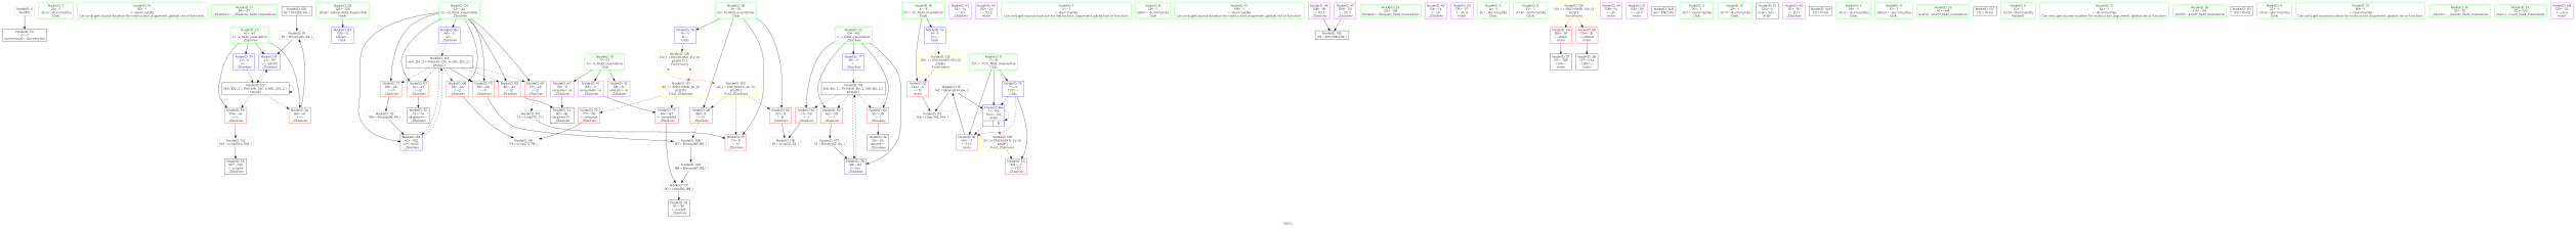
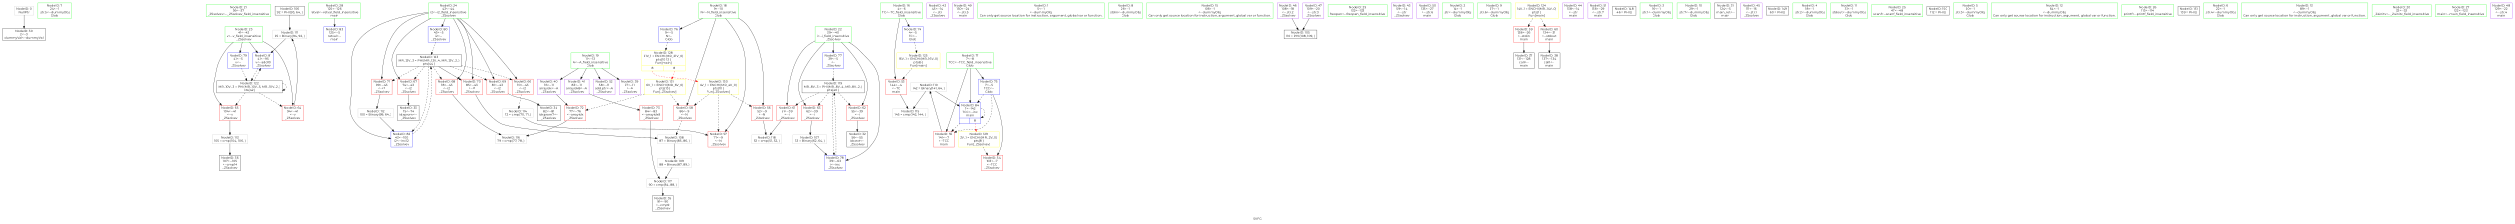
  digraph {
    fontname=Montserrat
    label=SVFG
    node [color=green fontname=Montserrat shape=record]
    edge [fontname=Montserrat style=solid]
    n1 [color=grey label="{NodeID: 0\nNullPtr}"]
    n2 [color=black label="{NodeID: 30\n2\<--3\ndummyVal\<--dummyVal\n}"]
    n3 [label="{NodeID: 7\n24\<--1\n.str.5\<--dummyObj\nGlob }"]
-   n4 [label="{NodeID: 14\n93\<--1\n\<--dummyObj\nCan only get source location for instruction, argument, global var or function.}"]
    n5 [label="{NodeID: 21\n36\<--37\n_Z5solvev\<--_Z5solvev_field_insensitive\n}"]
    n6 [color=grey label="{NodeID: 111\n95 = Binary(94, 92, )\n}"]
    n7 [color=blue label="{NodeID: 81\n41\<--95\nv\<--add10\n_Z5solvev\n}"]
    n8 [color=black label="{NodeID: 122\nMR_10V_3 = PHI(MR_10V_5, MR_10V_2, )\npts\{42 \}\n}"]
    n9 [color=red label="{NodeID: 64\n94\<--41\n\<--v\n_Z5solvev\n}"]
    n10 [color=red label="{NodeID: 65\n104\<--41\n\<--v\n_Z5solvev\n}"]
    n11 [label="{NodeID: 28\n125\<--126\nretval\<--retval_field_insensitive\nmain\n}"]
    n12 [color=blue label="{NodeID: 83\n125\<--5\nretval\<--\nmain\n}"]
    n13 [color=grey label="{NodeID: 118\n53 = cmp(51, 52, )\n}"]
    n14 [color=black label="{NodeID: 35\n91\<--90\n\<--cmp9\n_Z5solvev\n}"]
    n15 [color=yellow label="{NodeID: 125\n16V_1 = ENCHI(MR_16V_0)\npts\{6 \}\nFun[main]}" style=double]
    n16 [color=red label="{NodeID: 53\n144\<--4\n\<--TC\nmain\n}"]
    n17 [color=grey label="{NodeID: 115\n145 = cmp(142, 144, )\n}"]
    n18 [color=purple label="{NodeID: 42\n45\<--14\n\<--.str\n_Z5solvev\n}"]
    n19 [color=purple label="{NodeID: 49\n130\<--24\n\<--.str.5\nmain\n}"]
    n20 [color=red label="{NodeID: 56\n52\<--9\n\<--N\n_Z2solvev\n}"]
    n21 [color=red label="{NodeID: 63\n62\<--39\n\<--i\n_Z5solvev\n}"]
    n22 [color=grey label="{NodeID: 107\n63 = Binary(62, 64, )\n}"]
    n23 [color=blue label="{NodeID: 78\n39\<--63\ni\<--inc\n_Z5solvev\n}"]
    n24 [color=black label="{NodeID: 119\nMR_8V_3 = PHI(MR_8V_4, MR_8V_2, )\npts\{40 \}\n}"]
    n25 [color=red label="{NodeID: 70\n85\<--43\n\<--i2\n_Z5solvev\n}"]
    n26 [color=grey label="{NodeID: 108\n87 = Binary(85, 86, )\n}"]
    n27 [color=grey label="{NodeID: 109\n88 = Binary(87, 89, )\n}"]
    n28 [color=grey label="{NodeID: 117\n90 = cmp(84, 88, )\n}"]
    n29 [color=blue label="{NodeID: 77\n39\<--5\ni\<--\n_Z5solvev\n}"]
    n30 [color=red label="{NodeID: 61\n51\<--39\n\<--i\n_Z5solvev\n}"]
    n31 [color=red label="{NodeID: 62\n55\<--39\n\<--i\n_Z5solvev\n}"]
    n32 [color=black label="{NodeID: 32\n56\<--55\nidx.ext\<--\n_Z5solvev\n}"]
    n33 [color=blue label="{NodeID: 84\n7\<--142\nTCC\<--inc\nmain\n|{|<s2>8}}"]
    n34 [color=red label="{NodeID: 55\n141\<--7\n\<--TCC\nmain\n}"]
    n35 [color=yellow label="{NodeID: 129\n2V_1 = ENCHI(MR_2V_0)\npts\{8 \}\nFun[_Z5solvev]}" style=double]
    n36 [color=grey label="{NodeID: 110\n142 = Binary(141, 64, )\n}"]
    n37 [color=red label="{NodeID: 54\n103\<--7\n\<--TCC\n_Z5solvev\n}"]
    n38 [label="{NodeID: 1\n5\<--1\n\<--dummyObj\nCan only get source location for instruction, argument, global var or function.}"]
    n39 [label="{NodeID: 8\n26\<--1\nstdin\<--dummyObj\nGlob }"]
    n40 [label="{NodeID: 15\n106\<--1\n\<--dummyObj\nCan only get source location for instruction, argument, global var or function.}"]
    n41 [color=black label="{NodeID: 105\n110 = PHI(108, 109, )\n}"]
    n42 [label="{NodeID: 22\n39\<--40\ni\<--i_field_insensitive\n_Z5solvev\n}"]
    n43 [color=grey label="{NodeID: 112\n100 = Binary(99, 64, )\n}"]
    n44 [color=blue label="{NodeID: 82\n43\<--100\ni2\<--inc12\n_Z5solvev\n}"]
    n45 [color=black label="{NodeID: 123\nMR_12V_3 = PHI(MR_12V_4, MR_12V_2, )\npts\{44 \}\n}"]
    n46 [color=red label="{NodeID: 71\n99\<--43\n\<--i2\n_Z5solvev\n}"]
    n47 [color=red label="{NodeID: 66\n70\<--43\n\<--i2\n_Z5solvev\n}"]
    n48 [color=red label="{NodeID: 67\n74\<--43\n\<--i2\n_Z5solvev\n}"]
    n49 [color=red label="{NodeID: 68\n78\<--43\n\<--i2\n_Z5solvev\n}"]
    n50 [color=red label="{NodeID: 69\n81\<--43\n\<--i2\n_Z5solvev\n}"]
    n51 [label="{NodeID: 29\n132\<--133\nfreopen\<--freopen_field_insensitive\n}"]
    n52 [color=black label="{NodeID: 36\n107\<--105\n\<--cmp14\n_Z5solvev\n}"]
    n53 [color=purple label="{NodeID: 43\n59\<--14\n\<--.str\n_Z5solvev\n}"]
    n54 [color=purple label="{NodeID: 50\n135\<--27\n\<--.str.6\nmain\n}"]
    n55 [color=red label="{NodeID: 57\n71\<--9\n\<--N\n_Z5solvev\n}"]
    n56 [color=grey label="{NodeID: 114\n72 = cmp(70, 71, )\n}"]
    n57 [label="{NodeID: 2\n14\<--1\n.str\<--dummyObj\nGlob }"]
    n58 [label="{NodeID: 9\n27\<--1\n.str.6\<--dummyObj\nGlob }"]
    n59 [label="{NodeID: 16\n4\<--6\nTC\<--TC_field_insensitive\nGlob }"]
    n60 [color=blue label="{NodeID: 74\n4\<--5\nTC\<--\nGlob }"]
    n61 [color=black label="{NodeID: 106\n92 = PHI(93, 64, )\n}"]
    n62 [label="{NodeID: 23\n41\<--42\nv\<--v_field_insensitive\n_Z5solvev\n}"]
    n63 [color=blue label="{NodeID: 79\n41\<--5\nv\<--\n_Z5solvev\n}"]
    n64 [color=grey label="{NodeID: 113\n105 = cmp(104, 106, )\n}"]
    n65 [color=black label="{NodeID: 37\n131\<--128\ncall\<--\nmain\n}"]
    n66 [color=purple label="{NodeID: 44\n138\<--14\n\<--.str\nmain\n}"]
    n67 [color=purple label="{NodeID: 51\n136\<--29\n\<--.str.7\nmain\n}"]
    n68 [color=red label="{NodeID: 58\n86\<--9\n\<--N\n_Z5solvev\n}"]
-   n69 [color=black label="{NodeID: 148\n46 = ENCHI()\n}"]
+   n69 [color=black label="{NodeID: 148\n46 = PHI()\n}"]
    n70 [color=red label="{NodeID: 72\n77\<--76\n\<--arrayidx\n_Z5solvev\n}"]
    n71 [color=grey label="{NodeID: 116\n79 = cmp(77, 78, )\n}"]
    n72 [label="{NodeID: 3\n16\<--1\n.str.1\<--dummyObj\nGlob }"]
    n73 [label="{NodeID: 10\n29\<--1\n.str.7\<--dummyObj\nGlob }"]
    n74 [label="{NodeID: 17\n7\<--8\nTCC\<--TCC_field_insensitive\nGlob }"]
    n75 [color=blue label="{NodeID: 75\n7\<--5\nTCC\<--\nGlob }"]
    n76 [label="{NodeID: 24\n43\<--44\ni2\<--i2_field_insensitive\n_Z5solvev\n}"]
    n77 [color=blue label="{NodeID: 80\n43\<--5\ni2\<--\n_Z5solvev\n}"]
    n78 [color=black label="{NodeID: 33\n75\<--74\nidxprom\<--\n_Z5solvev\n}"]
    n79 [color=black label="{NodeID: 34\n82\<--81\nidxprom7\<--\n_Z5solvev\n}"]
    n80 [color=black label="{NodeID: 31\n124\<--5\nmain_ret\<--\nmain\n}"]
    n81 [color=black label="{NodeID: 38\n137\<--134\ncall1\<--\nmain\n}"]
    n82 [color=yellow label="{NodeID: 128\n21V_1 = ENCHI(MR_21V_0)\npts\{10 13 \}\nFun[main]|{<s0>8|<s1>8}}" style=double]
    n83 [color=yellow label="{NodeID: 130\n4V_1 = ENCHI(MR_4V_0)\npts\{10 \}\nFun[_Z5solvev]}" style=double]
    n84 [color=yellow label="{NodeID: 131\n6V_1 = ENCHI(MR_6V_0)\npts\{13 \}\nFun[_Z5solvev]}" style=double]
    n85 [color=red label="{NodeID: 73\n84\<--83\n\<--arrayidx8\n_Z5solvev\n}"]
    n86 [color=purple label="{NodeID: 45\n111\<--16\n\<--.str.1\n_Z5solvev\n}"]
    n87 [color=purple label="{NodeID: 52\n58\<--11\nadd.ptr\<--A\n_Z5solvev\n}"]
    n88 [color=red label="{NodeID: 59\n128\<--26\n\<--stdin\nmain\n}"]
    n89 [color=black label="{NodeID: 149\n60 = PHI()\n}"]
    n90 [label="{NodeID: 4\n18\<--1\n.str.2\<--dummyObj\nGlob }"]
    n91 [label="{NodeID: 11\n31\<--1\nstdout\<--dummyObj\nGlob }"]
    n92 [label="{NodeID: 18\n9\<--10\nN\<--N_field_insensitive\nGlob }"]
    n93 [color=blue label="{NodeID: 76\n9\<--5\nN\<--\nGlob }"]
    n94 [label="{NodeID: 25\n47\<--48\nscanf\<--scanf_field_insensitive\n}"]
+   n95 [color=purple label="{NodeID: 39\n57\<--11\n\<--A\n_Z5solvev\n}"]
    n96 [color=purple label="{NodeID: 46\n108\<--18\n\<--.str.2\n_Z5solvev\n}"]
    n97 [color=red label="{NodeID: 60\n134\<--31\n\<--stdout\nmain\n}"]
    n98 [color=black label="{NodeID: 150\n112 = PHI()\n}"]
-   n99 [label="{NodeID: 5\n20\<--1\n.str.3\<--dummyObj\nNodeID }"]
+   n99 [label="{NodeID: 5\n20\<--1\n.str.3\<--dummyObj\nGlob }"]
    n100 [label="{NodeID: 12\n64\<--1\n\<--dummyObj\nCan only get source location for instruction, argument, global var or function.}"]
    n101 [label="{NodeID: 19\n11\<--13\nA\<--A_field_insensitive\nGlob }"]
    n102 [color=purple label="{NodeID: 40\n76\<--11\narrayidx\<--A\n_Z5solvev\n}"]
    n103 [color=purple label="{NodeID: 41\n83\<--11\narrayidx8\<--A\n_Z5solvev\n}"]
    n104 [label="{NodeID: 26\n113\<--114\nprintf\<--printf_field_insensitive\n}"]
    n105 [color=purple label="{NodeID: 47\n109\<--20\n\<--.str.3\n_Z5solvev\n}"]
    n106 [color=black label="{NodeID: 151\n139 = PHI()\n}"]
    n107 [label="{NodeID: 6\n22\<--1\n.str.4\<--dummyObj\nGlob }"]
    n108 [label="{NodeID: 13\n89\<--1\n\<--dummyObj\nCan only get source location for instruction, argument, global var or function.}"]
    n109 [label="{NodeID: 20\n32\<--33\n_Z4initv\<--_Z4initv_field_insensitive\n}"]
    n110 [label="{NodeID: 27\n122\<--123\nmain\<--main_field_insensitive\n}"]
    n111 [color=yellow label="{NodeID: 124\n14V_1 = ENCHI(MR_14V_0)\npts\{1 \}\nFun[main]}" style=double]
    n112 [color=purple label="{NodeID: 48\n129\<--22\n\<--.str.4\nmain\n}"]
    n1 -> n2
    n6 -> n7
    n7 -> n8 [style=dashed]
    n8 -> n7 [style=dashed]
    n8 -> n8 [style=dashed]
    n8 -> n9 [style=dashed]
    n8 -> n10 [style=dashed]
    n9 -> n6
    n10 -> n64
    n11 -> n12
    n15 -> n16 [style=dashed]
    n16 -> n17
    n20 -> n13
    n21 -> n22
    n22 -> n23
    n23 -> n24 [style=dashed]
    n24 -> n21 [style=dashed]
    n24 -> n23 [style=dashed]
    n24 -> n30 [style=dashed]
    n24 -> n31 [style=dashed]
    n25 -> n26
    n26 -> n27
    n27 -> n28
    n28 -> n14
    n29 -> n24 [style=dashed]
    n30 -> n13
    n31 -> n32
    n33 -> n33 [style=dashed]
    n33 -> n34 [style=dashed]
    n33 -> n35 [color=red style=dashed tailport=s2]
    n34 -> n36
    n35 -> n37 [style=dashed]
    n36 -> n17
    n36 -> n33
    n42 -> n21
    n42 -> n23
    n42 -> n29
    n42 -> n30
    n42 -> n31
    n43 -> n44
    n44 -> n45 [style=dashed]
    n45 -> n25
    n45 -> n44 [style=dashed]
    n45 -> n46 [style=dashed]
    n45 -> n47 [style=dashed]
    n45 -> n48 [style=dashed]
    n45 -> n49 [style=dashed]
    n45 -> n50 [style=dashed]
    n46 -> n43
    n47 -> n56 [style=dashed]
    n48 -> n78
    n49 -> n71
    n50 -> n79
    n56 -> n55
    n59 -> n16
    n59 -> n60
    n60 -> n15 [style=dashed]
    n61 -> n6
    n62 -> n7
    n62 -> n9
    n62 -> n10
    n62 -> n63
    n63 -> n8 [style=dashed]
    n64 -> n52
    n68 -> n26 [style=dashed]
    n70 -> n71
    n74 -> n33
    n74 -> n34
    n74 -> n75
    n75 -> n33 [style=dashed]
    n75 -> n34 [style=dashed]
    n75 -> n37
    n76 -> n25
    n76 -> n44
    n76 -> n46
    n76 -> n47
    n76 -> n48
    n76 -> n49
    n76 -> n50
    n76 -> n77
    n77 -> n45 [style=dashed]
    n82 -> n83 [color=red style=dashed tailport=s0]
    n82 -> n84 [color=red style=dashed tailport=s1]
    n83 -> n20 [style=dashed]
    n83 -> n55 [style=dashed]
    n83 -> n68 [style=dashed]
    n84 -> n70 [style=dashed]
-   n84 -> n85 [style=dashed]
+   n84 -> n68 [style=dashed]
    n85 -> n28
    n88 -> n65
    n92 -> n20
    n92 -> n55
    n92 -> n68
    n92 -> n93
    n93 -> n82 [style=dashed]
    n96 -> n41
    n97 -> n81
    n101 -> n87
+   n101 -> n95
    n101 -> n102
    n101 -> n103
-   n102 -> n79
+   n102 -> n70
    n103 -> n85
    n105 -> n41
    n111 -> n88 [style=dashed]
    n111 -> n97 [style=dashed]
  }
